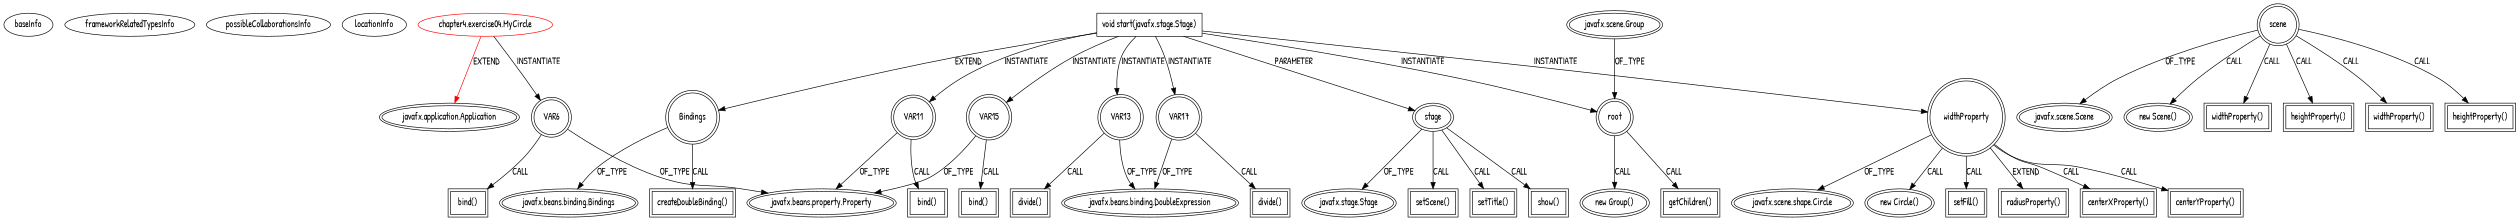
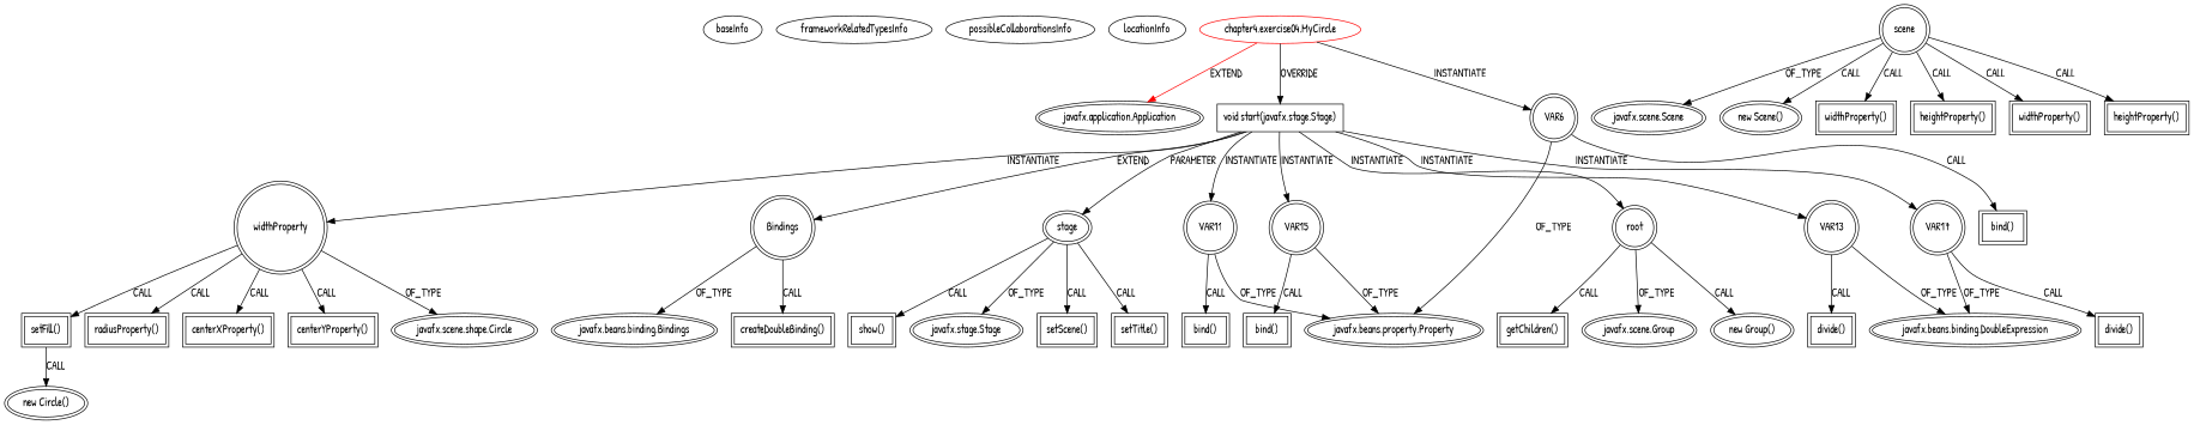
  digraph {
    fontname="Patrick Hand"
    node [fontname="Patrick Hand" isFrameworkType=true vertexType=INSIDE_CALL peripheries=2 shape=box]
    edge [fontname="Patrick Hand"]
    baseInfo [category=extension_graph graphId=4501 isAnonymous=false possibleRelation=false isFrameworkType="" vertexType="" peripheries="" shape=""]
    frameworkRelatedTypesInfo [0="javafx.application.Application" isFrameworkType="" vertexType="" peripheries="" shape=""]
    possibleCollaborationsInfo [isFrameworkType="" vertexType="" peripheries="" shape=""]
    locationInfo [contextSignature=MyCircle filePath="/tatsuyafw-java8-training/java8-training-master/src/chapter4/exercise04/MyCircle.java" graphId=4501 projectName="tatsuyafw-java8-training" isFrameworkType="" vertexType="" peripheries="" shape=""]
    n5 [color=red isFrameworkType=false label="chapter4.exercise04.MyCircle" vertexType=ROOT_CLIENT_CLASS_DECLARATION peripheries="" shape=""]
    n6 [label="javafx.application.Application" vertexType=FRAMEWORK_CLASS_TYPE shape=""]
    n7 [isFrameworkType=false label="void start(javafx.stage.Stage)" vertexType=OVERRIDING_METHOD_DECLARATION peripheries=""]
    n8 [label=VAR6 shape=circle vertexType=VARIABLE_EXPRESION]
    n9 [label=stage vertexType=PARAMETER_DECLARATION shape=""]
    n10 [label=root shape=circle vertexType=VARIABLE_EXPRESION]
    n11 [label=widthProperty shape=circle vertexType=VARIABLE_EXPRESION]
    n12 [label=Bindings shape=circle vertexType=VARIABLE_EXPRESION]
    n13 [label=VAR11 shape=circle vertexType=VARIABLE_EXPRESION]
    n14 [label=VAR13 shape=circle vertexType=VARIABLE_EXPRESION]
    n15 [label=VAR15 shape=circle vertexType=VARIABLE_EXPRESION]
    n16 [label=VAR17 shape=circle vertexType=VARIABLE_EXPRESION]
    n17 [label="javafx.stage.Stage" vertexType=FRAMEWORK_CLASS_TYPE shape=""]
    n18 [label="setScene()"]
    n19 [label="setTitle()"]
    n20 [label="show()"]
    n21 [label="javafx.scene.Group" vertexType=FRAMEWORK_CLASS_TYPE shape=""]
    n22 [label="new Group()" vertexType=CONSTRUCTOR_CALL shape=""]
    n23 [label="getChildren()"]
    n24 [label=scene shape=circle vertexType=VARIABLE_EXPRESION]
    n25 [label="javafx.scene.Scene" vertexType=FRAMEWORK_CLASS_TYPE shape=""]
    n26 [label="new Scene()" vertexType=CONSTRUCTOR_CALL shape=""]
    n27 [label="widthProperty()"]
    n28 [label="heightProperty()"]
    n29 [label="widthProperty()"]
    n30 [label="heightProperty()"]
    n31 [label="javafx.scene.shape.Circle" vertexType=FRAMEWORK_CLASS_TYPE shape=""]
    n32 [label="new Circle()" vertexType=CONSTRUCTOR_CALL shape=""]
    n33 [label="setFill()"]
    n34 [label="radiusProperty()"]
    n35 [label="centerXProperty()"]
    n36 [label="centerYProperty()"]
    n37 [label="javafx.beans.property.Property" vertexType=FRAMEWORK_INTERFACE_TYPE shape=""]
    n38 [label="bind()"]
    n39 [label="javafx.beans.binding.Bindings" vertexType=FRAMEWORK_CLASS_TYPE shape=""]
    n40 [label="createDoubleBinding()"]
    n41 [label="bind()"]
    n42 [label="javafx.beans.binding.DoubleExpression" vertexType=FRAMEWORK_CLASS_TYPE shape=""]
    n43 [label="divide()"]
    n44 [label="bind()"]
    n45 [label="divide()"]
    n5 -> n6 [color=red label=EXTEND]
+   n5 -> n7 [label=OVERRIDE]
    n5 -> n8 [label=INSTANTIATE]
    n7 -> n9 [label=PARAMETER]
    n7 -> n10 [label=INSTANTIATE]
    n7 -> n11 [label=INSTANTIATE]
    n7 -> n12 [label=EXTEND]
    n7 -> n13 [label=INSTANTIATE]
    n7 -> n14 [label=INSTANTIATE]
    n7 -> n15 [label=INSTANTIATE]
    n7 -> n16 [label=INSTANTIATE]
    n8 -> n37 [label=OF_TYPE]
    n8 -> n38 [label=CALL]
    n9 -> n17 [label=OF_TYPE]
    n9 -> n18 [label=CALL]
    n9 -> n19 [label=CALL]
    n9 -> n20 [label=CALL]
-   n21 -> n10 [label=OF_TYPE]
+   n10 -> n21 [label=OF_TYPE]
    n10 -> n22 [label=CALL]
    n10 -> n23 [label=CALL]
    n11 -> n31 [label=OF_TYPE]
-   n11 -> n32 [label=CALL]
+   n33 -> n32 [label=CALL]
    n11 -> n33 [label=CALL]
-   n11 -> n34 [label=EXTEND]
+   n11 -> n34 [label=CALL]
    n11 -> n35 [label=CALL]
    n11 -> n36 [label=CALL]
    n12 -> n39 [label=OF_TYPE]
    n12 -> n40 [label=CALL]
    n13 -> n37 [label=OF_TYPE]
    n13 -> n41 [label=CALL]
    n14 -> n42 [label=OF_TYPE]
    n14 -> n43 [label=CALL]
    n15 -> n37 [label=OF_TYPE]
    n15 -> n44 [label=CALL]
    n16 -> n42 [label=OF_TYPE]
    n16 -> n45 [label=CALL]
    n24 -> n25 [label=OF_TYPE]
    n24 -> n26 [label=CALL]
    n24 -> n27 [label=CALL]
    n24 -> n28 [label=CALL]
    n24 -> n29 [label=CALL]
    n24 -> n30 [label=CALL]
  }
